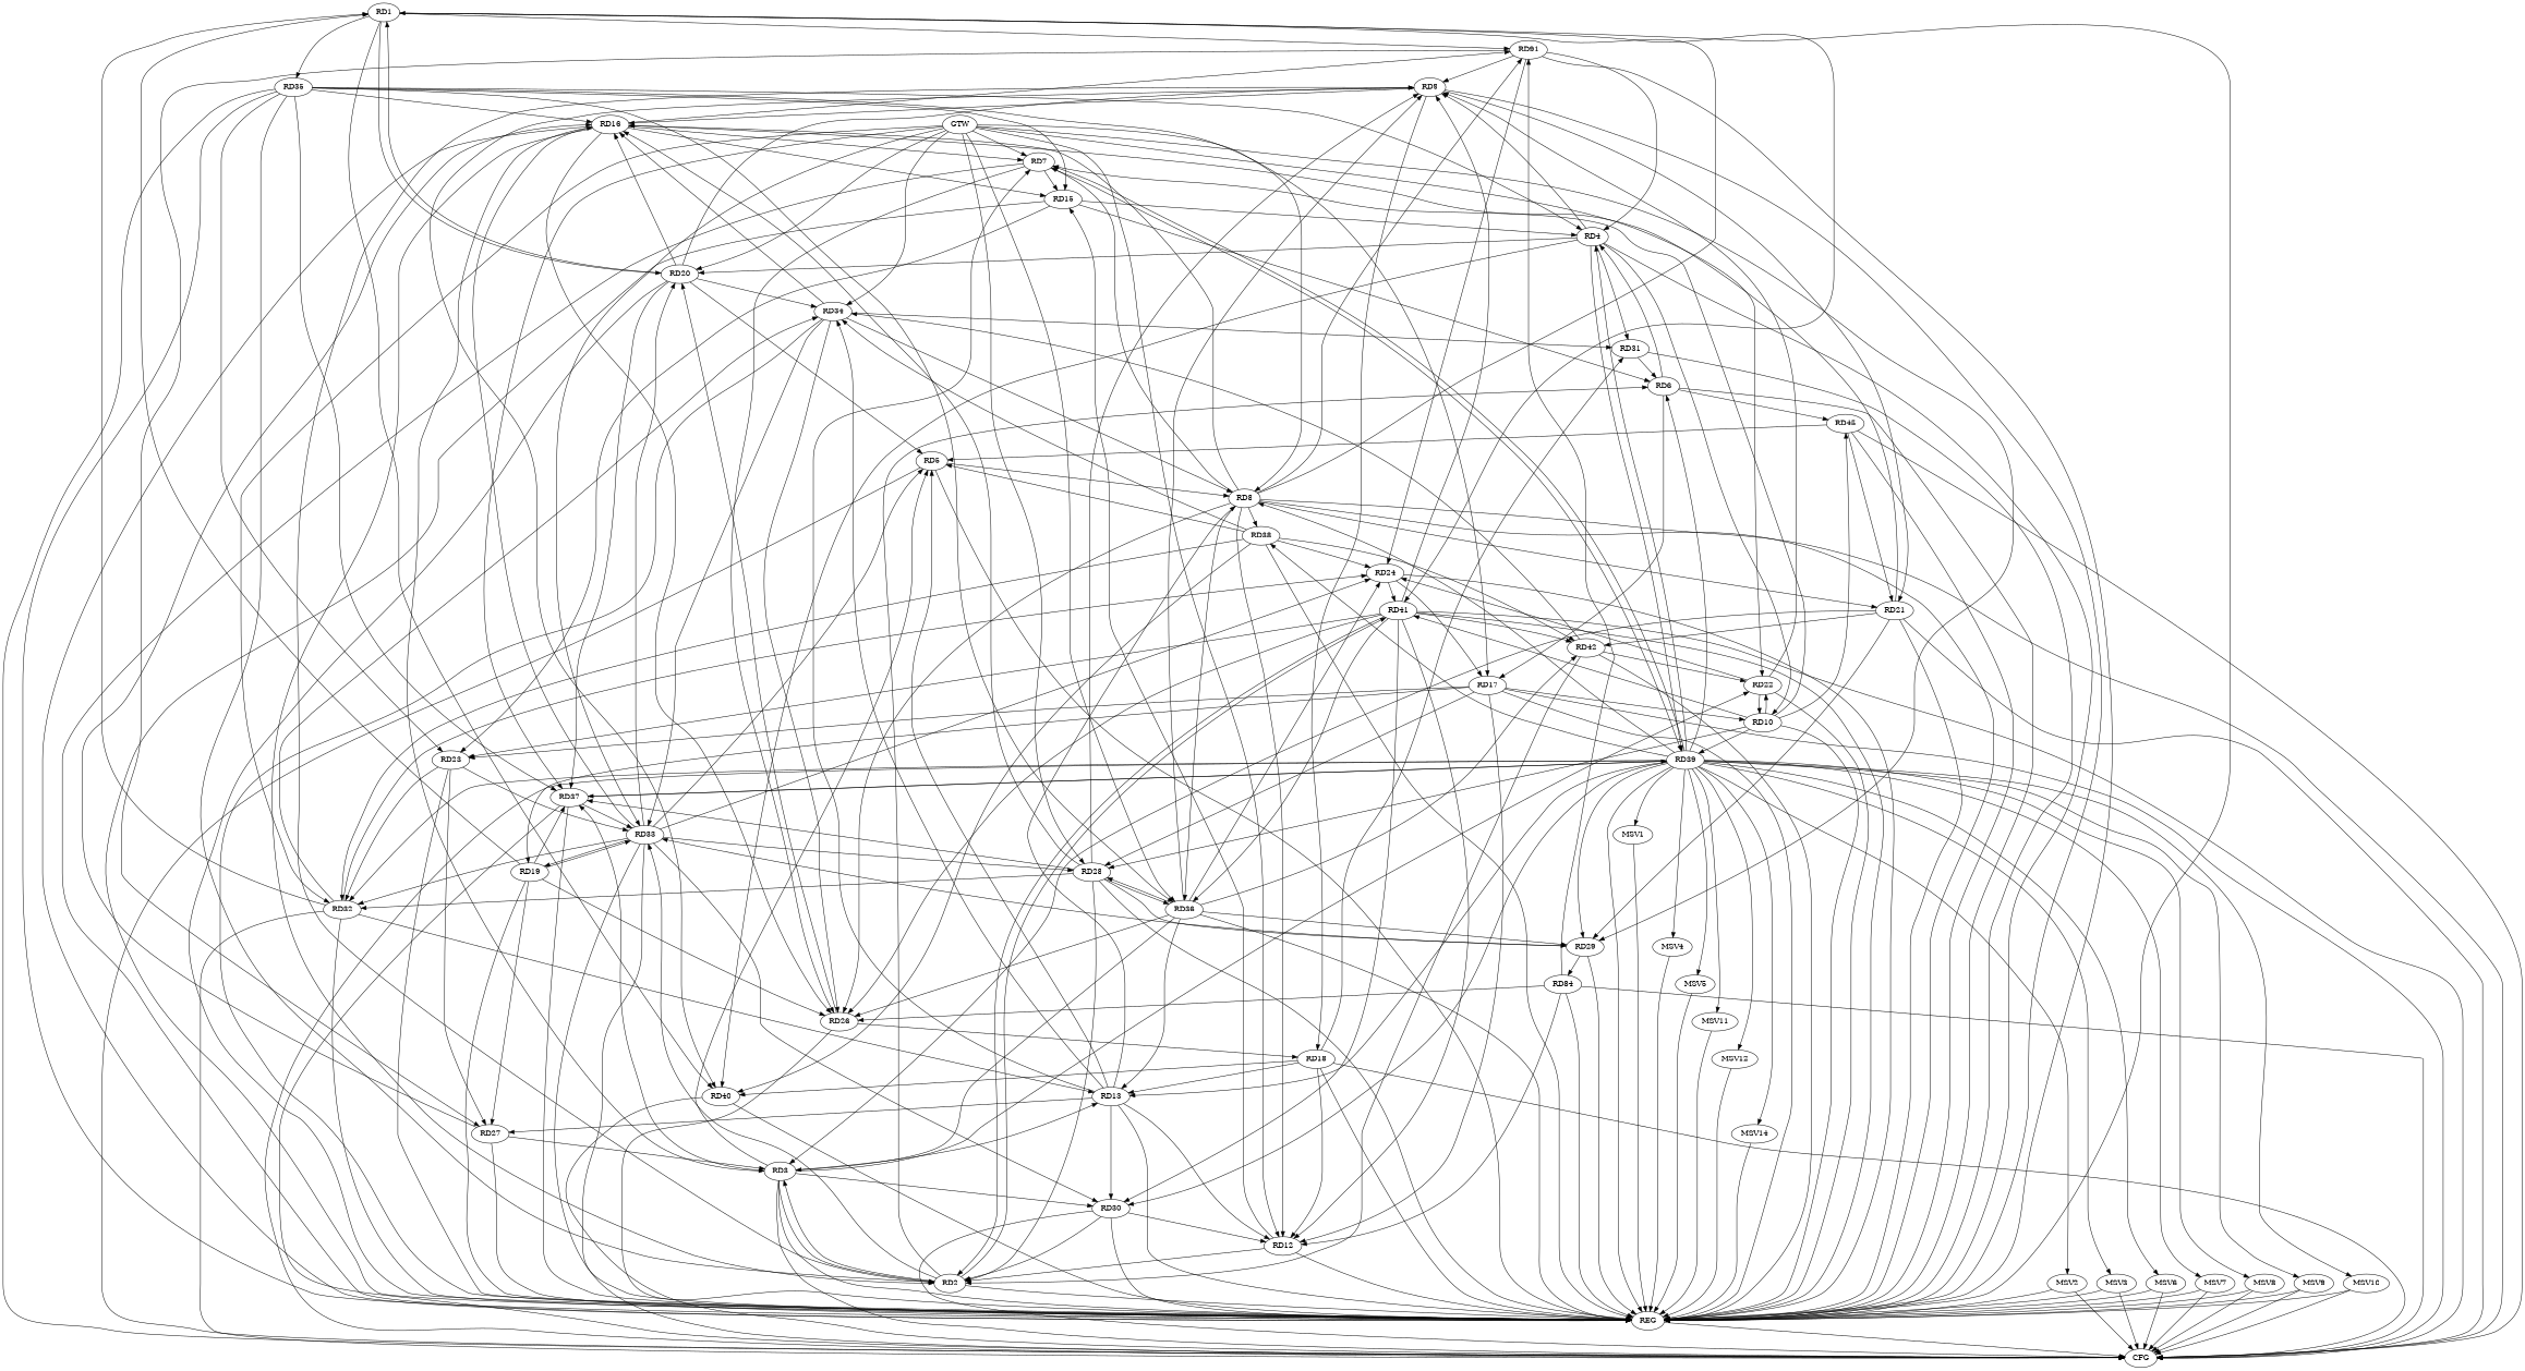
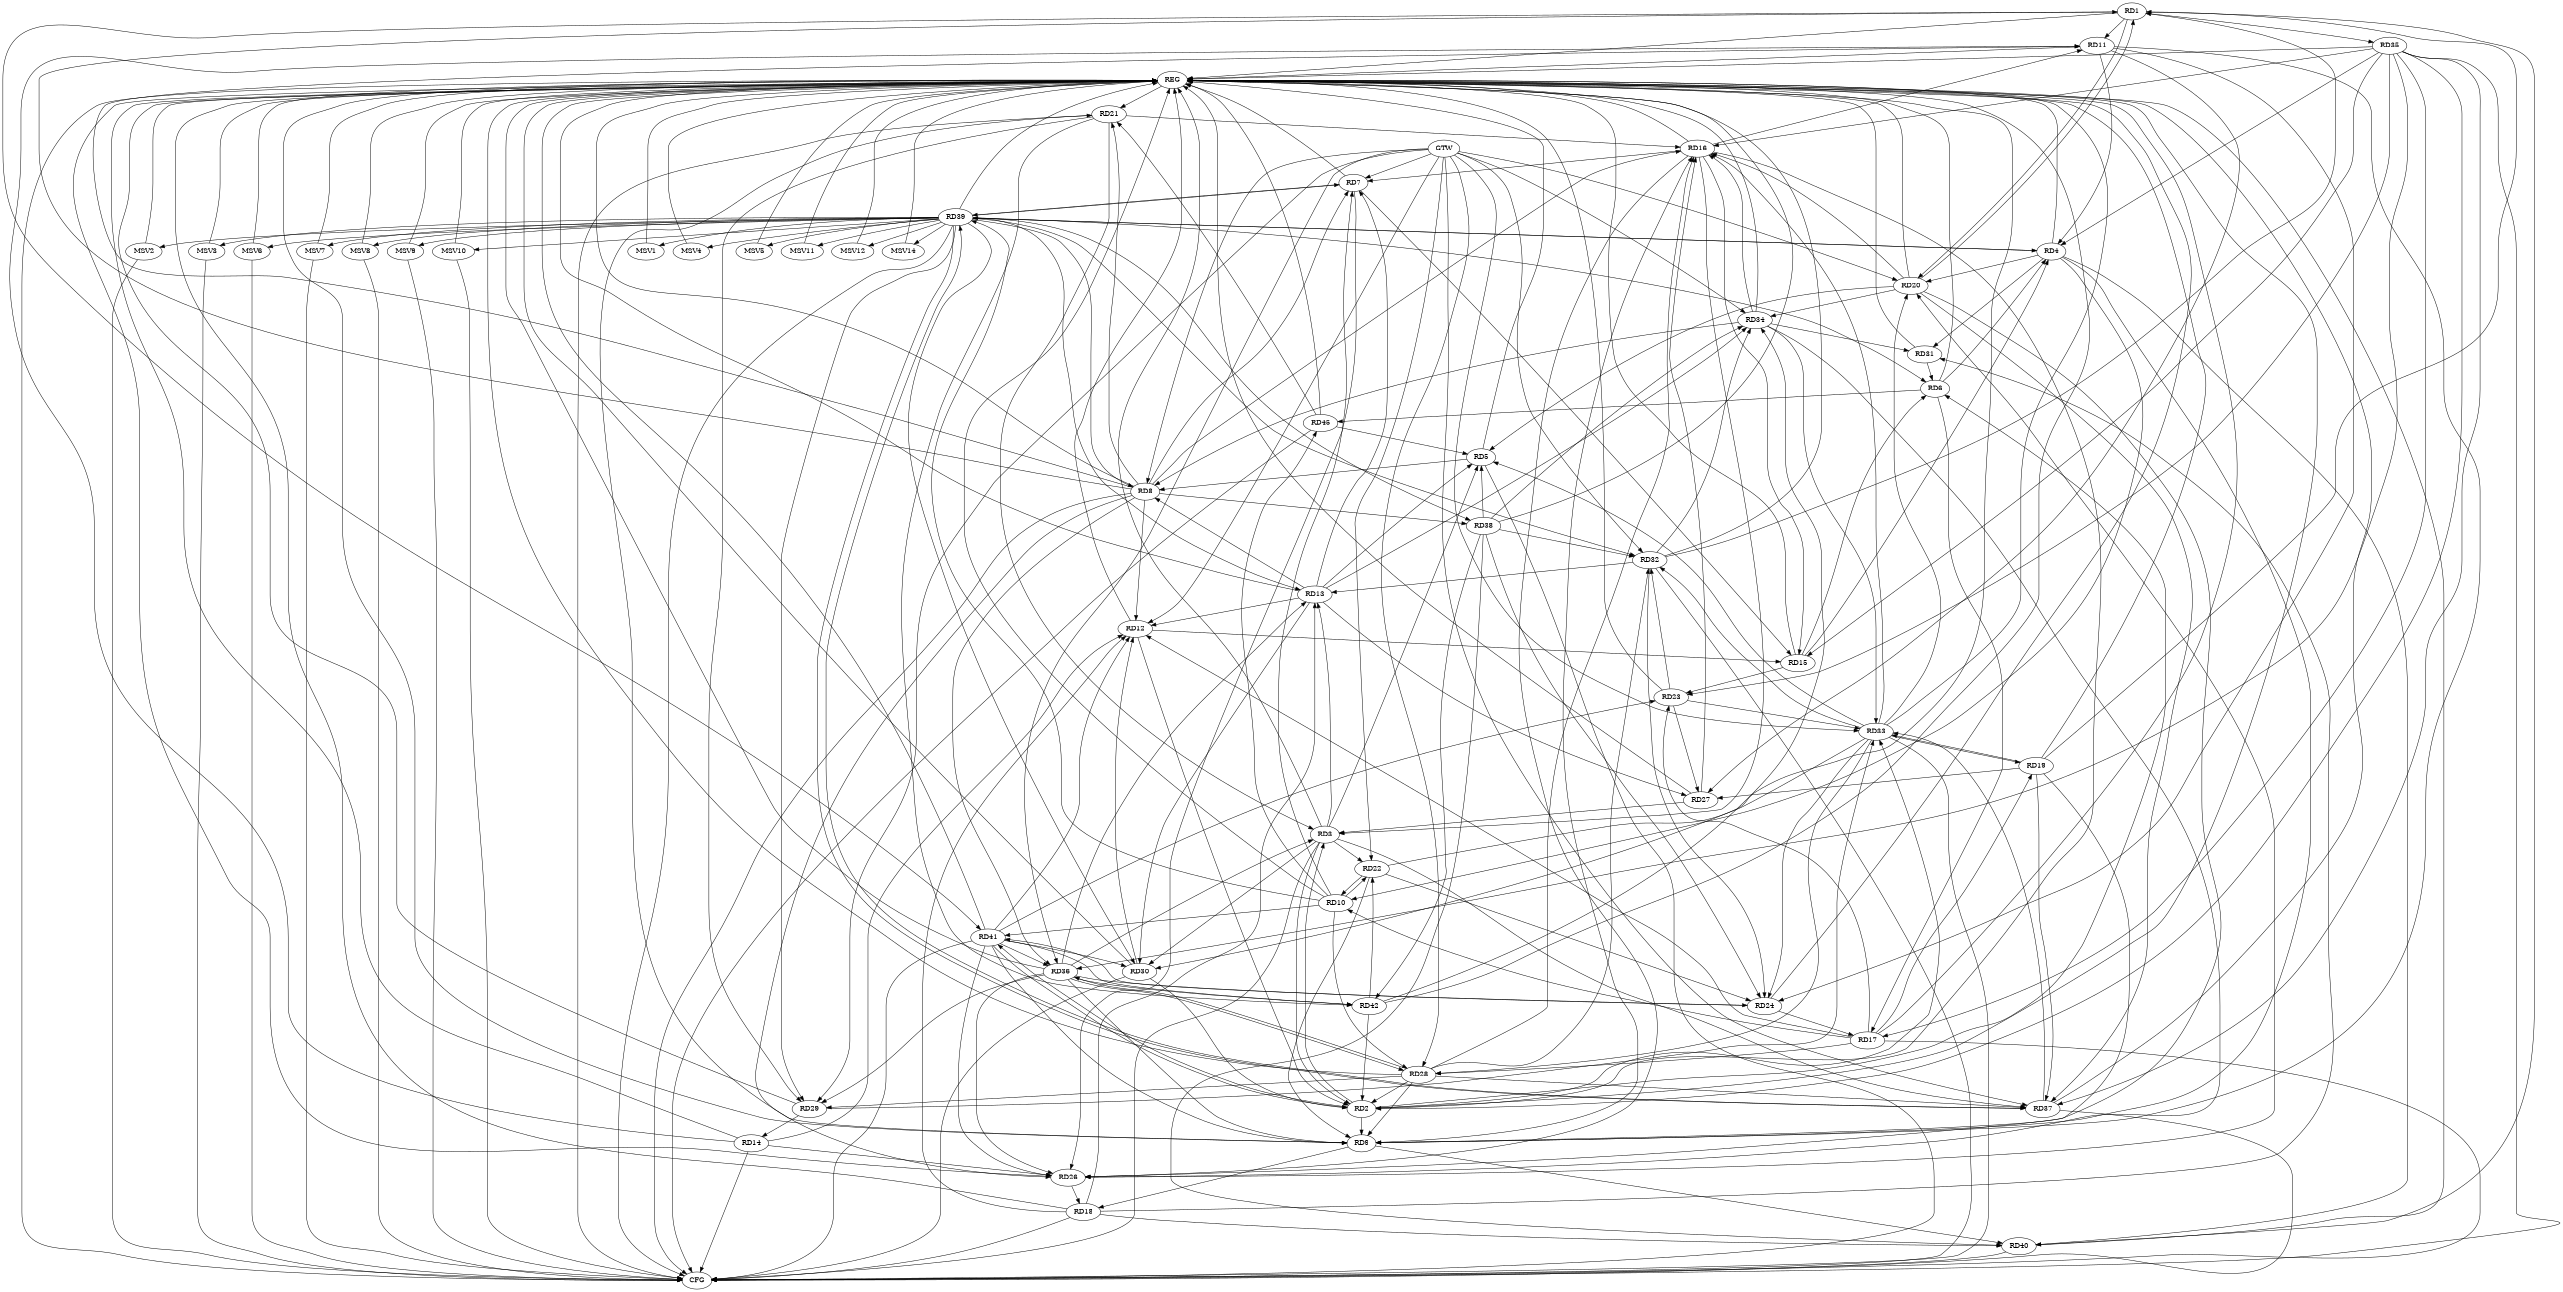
  strict digraph {
    n1 [label=RD1]
-   n2 [label=RD91]
+   n2 [label=RD11]
    n3 [label=RD20]
    n4 [label=RD35]
    n5 [label=RD40]
    n6 [label=RD41]
    n7 [label=REG]
    n8 [label=RD9]
    n9 [label=RD4]
    n10 [label=RD24]
    n11 [label=RD27]
    n12 [label=RD5]
    n13 [label=RD37]
    n14 [label=RD16]
    n15 [label=RD34]
    n16 [label=RD2]
    n17 [label=CFG]
    n18 [label=RD17]
    n19 [label=RD15]
    n20 [label=RD36]
    n21 [label=RD23]
    n22 [label=RD30]
    n23 [label=RD26]
    n24 [label=RD12]
    n25 [label=RD42]
    n26 [label=RD3]
    n27 [label=RD6]
    n28 [label=RD33]
    n29 [label=RD13]
    n30 [label=RD22]
    n31 [label=RD45]
    n32 [label=RD21]
    n33 [label=RD18]
    n34 [label=RD28]
    n35 [label=RD19]
    n36 [label=RD32]
    n37 [label=RD8]
    n38 [label=RD7]
    n39 [label=RD10]
    n40 [label=RD39]
    n41 [label=RD31]
    n42 [label=RD38]
    n43 [label=RD29]
    n44 [label=MSV1]
    n45 [label=MSV2]
    n46 [label=MSV3]
    n47 [label=MSV4]
    n48 [label=MSV5]
    n49 [label=MSV6]
    n50 [label=MSV7]
    n51 [label=MSV8]
    n52 [label=MSV9]
    n53 [label=MSV10]
    n54 [label=MSV11]
    n55 [label=MSV12]
    n56 [label=MSV14]
-   n57 [label=RD84]
+   n57 [label=RD14]
    n58 [label=GTW]
    n1 -> n2
    n1 -> n3
    n1 -> n4
    n1 -> n5
    n1 -> n6
    n1 -> n7
    n2 -> n7
    n2 -> n8
    n2 -> n9
    n2 -> n10
    n2 -> n11
    n3 -> n1
    n3 -> n7
    n3 -> n8
    n3 -> n12
    n3 -> n13
    n3 -> n14
    n3 -> n15
    n4 -> n7
    n4 -> n9
    n4 -> n13
    n4 -> n14
    n4 -> n16
    n4 -> n17
    n4 -> n18
    n4 -> n19
    n4 -> n20
    n4 -> n21
    n5 -> n7
    n5 -> n17
    n6 -> n7
    n6 -> n8
    n6 -> n16
    n6 -> n17
    n6 -> n20
    n6 -> n21
    n6 -> n22
    n6 -> n23
    n6 -> n24
    n6 -> n25
    n7 -> n17
    n8 -> n5
    n8 -> n7
    n8 -> n14
    n8 -> n32
    n8 -> n33
    n9 -> n3
    n9 -> n5
    n9 -> n7
    n9 -> n8
    n9 -> n39
    n9 -> n40
    n9 -> n41
    n10 -> n6
    n10 -> n7
    n10 -> n18
    n11 -> n7
    n11 -> n14
    n11 -> n26
    n12 -> n7
    n12 -> n17
    n12 -> n37
    n13 -> n7
    n13 -> n17
    n13 -> n28
    n13 -> n40
    n14 -> n2
    n14 -> n7
    n14 -> n16
    n14 -> n19
    n14 -> n23
    n14 -> n26
    n14 -> n38
    n15 -> n7
    n15 -> n14
    n15 -> n23
    n15 -> n28
    n15 -> n37
    n15 -> n41
    n16 -> n6
    n16 -> n7
    n16 -> n8
    n16 -> n26
    n16 -> n27
    n16 -> n28
    n18 -> n7
    n18 -> n17
    n18 -> n21
    n18 -> n24
    n18 -> n34
    n18 -> n35
    n18 -> n39
    n19 -> n7
    n19 -> n9
    n19 -> n21
    n19 -> n27
    n20 -> n7
    n20 -> n8
    n20 -> n10
    n20 -> n23
    n20 -> n25
    n20 -> n26
    n20 -> n29
    n20 -> n34
    n20 -> n43
    n21 -> n7
    n21 -> n11
    n21 -> n28
    n21 -> n36
    n22 -> n7
    n22 -> n16
    n22 -> n17
    n22 -> n24
    n23 -> n3
    n23 -> n7
    n23 -> n33
    n24 -> n7
    n24 -> n16
    n24 -> n19
    n25 -> n7
    n25 -> n15
    n25 -> n16
    n25 -> n30
    n26 -> n7
    n26 -> n12
    n26 -> n13
    n26 -> n16
    n26 -> n17
    n26 -> n22
    n26 -> n29
    n26 -> n30
    n27 -> n7
    n27 -> n9
    n27 -> n18
    n27 -> n31
    n28 -> n3
    n28 -> n7
    n28 -> n10
    n28 -> n12
    n28 -> n14
    n28 -> n17
    n28 -> n22
    n28 -> n34
    n28 -> n35
    n28 -> n36
    n29 -> n7
    n29 -> n11
    n29 -> n12
    n29 -> n15
    n29 -> n22
    n29 -> n24
    n29 -> n37
    n29 -> n38
    n30 -> n7
    n30 -> n8
    n30 -> n10
    n30 -> n39
    n31 -> n7
    n31 -> n12
    n31 -> n17
    n31 -> n32
-   n32 -> n7
+   n7 -> n32
    n32 -> n14
    n32 -> n17
    n32 -> n25
    n32 -> n26
    n32 -> n43
    n33 -> n5
    n33 -> n7
    n33 -> n17
    n33 -> n24
    n33 -> n29
    n33 -> n41
    n34 -> n7
    n34 -> n8
    n34 -> n13
    n34 -> n14
    n34 -> n16
    n34 -> n20
    n34 -> n36
    n34 -> n43
    n35 -> n1
    n35 -> n7
    n35 -> n11
    n35 -> n13
    n35 -> n23
    n35 -> n28
    n36 -> n1
    n36 -> n7
    n36 -> n10
    n36 -> n15
    n36 -> n17
    n36 -> n29
    n37 -> n1
    n37 -> n2
    n37 -> n7
    n37 -> n14
    n37 -> n17
    n37 -> n20
    n37 -> n23
    n37 -> n24
    n37 -> n32
    n37 -> n38
    n37 -> n42
    n38 -> n7
    n38 -> n19
    n38 -> n23
    n38 -> n40
    n39 -> n6
    n39 -> n7
    n39 -> n30
    n39 -> n31
    n39 -> n34
    n39 -> n38
    n39 -> n40
    n40 -> n7
    n40 -> n9
    n40 -> n13
    n40 -> n17
    n40 -> n22
    n40 -> n27
    n40 -> n29
    n40 -> n36
    n40 -> n37
    n40 -> n38
    n40 -> n42
    n40 -> n43
    n40 -> n44
    n40 -> n45
    n40 -> n46
    n40 -> n47
    n40 -> n48
    n40 -> n49
    n40 -> n50
    n40 -> n51
    n40 -> n52
    n40 -> n53
    n40 -> n54
    n40 -> n55
    n40 -> n56
    n41 -> n7
    n41 -> n27
    n42 -> n5
    n42 -> n7
    n42 -> n10
    n42 -> n12
    n42 -> n15
    n42 -> n25
    n42 -> n36
    n43 -> n7
    n43 -> n28
    n43 -> n57
    n44 -> n7
    n45 -> n7
    n45 -> n17
    n46 -> n7
    n46 -> n17
    n47 -> n7
    n48 -> n7
    n49 -> n7
    n49 -> n17
    n50 -> n7
    n50 -> n17
    n51 -> n7
    n51 -> n17
    n52 -> n7
    n52 -> n17
    n53 -> n7
    n53 -> n17
    n54 -> n7
    n55 -> n7
    n56 -> n7
    n57 -> n2
    n57 -> n7
    n57 -> n17
    n57 -> n23
    n57 -> n24
    n58 -> n3
    n58 -> n13
    n58 -> n15
    n58 -> n20
    n58 -> n24
    n58 -> n28
    n58 -> n30
    n58 -> n34
    n58 -> n36
    n58 -> n37
    n58 -> n38
    n58 -> n43
  }
